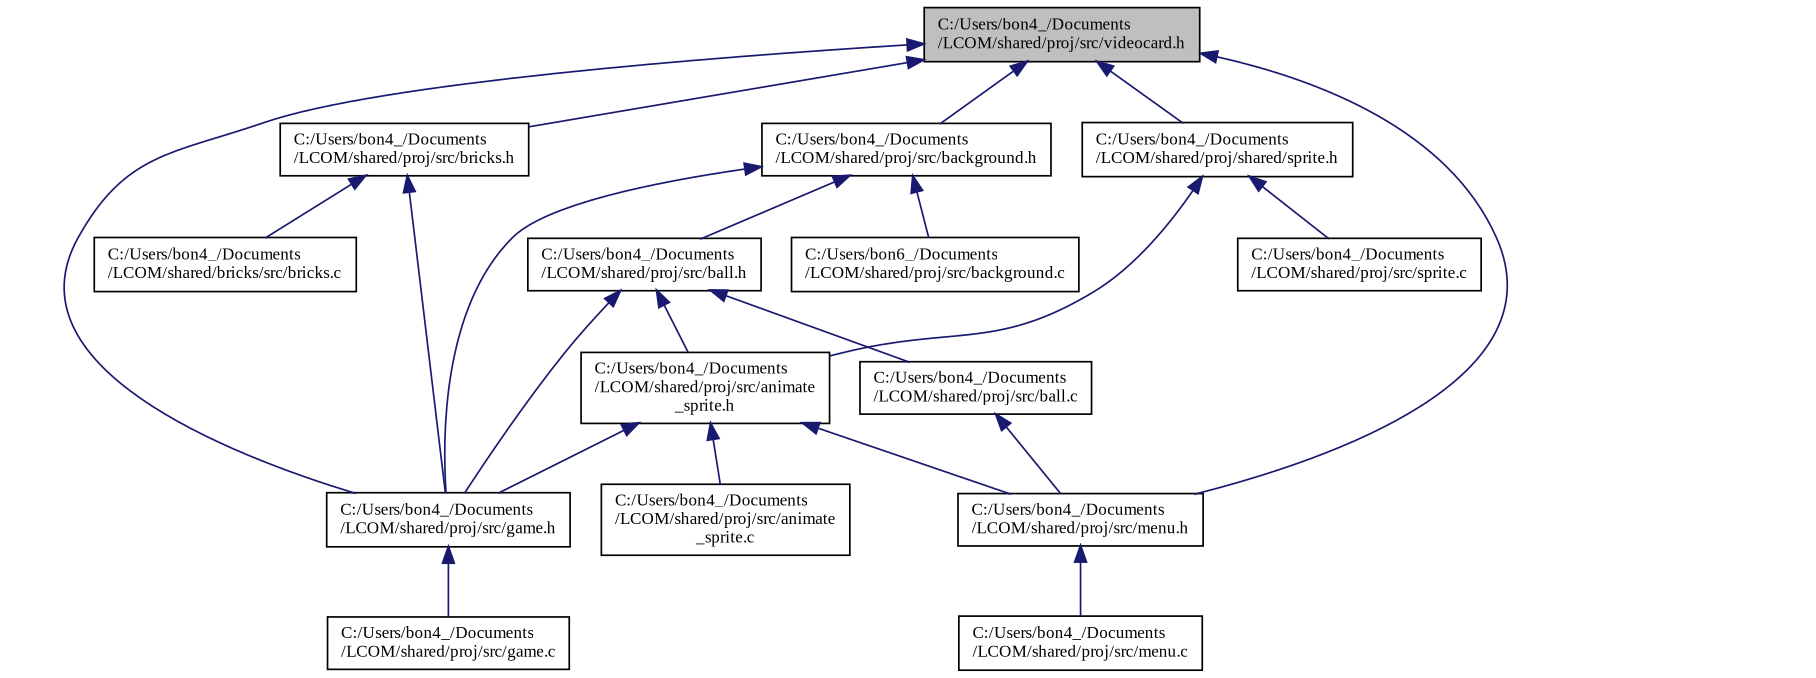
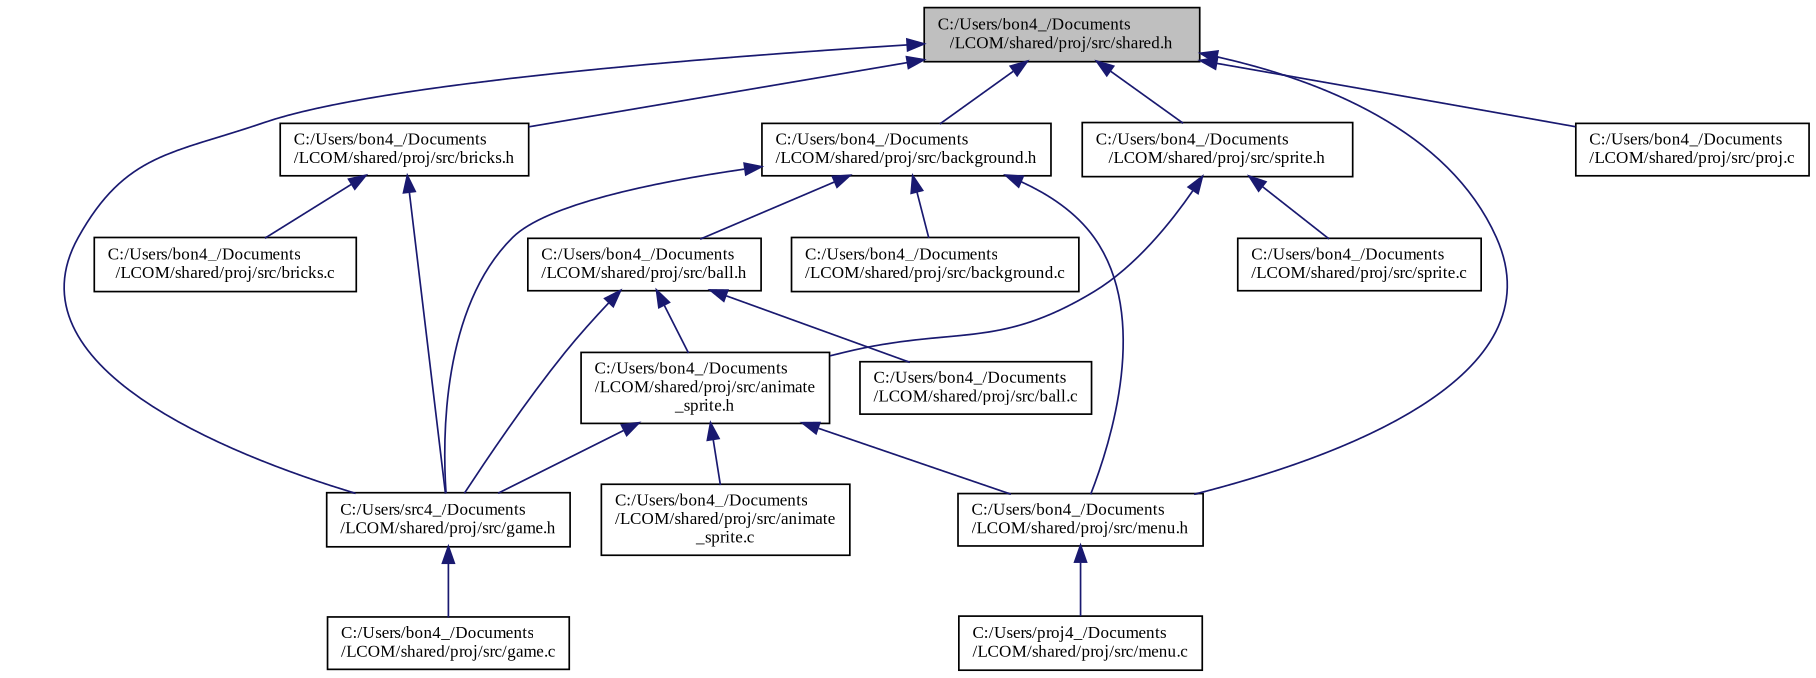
  digraph {
    fontname="Liberation Serif"
    node [color=black fillcolor=white fontname="Liberation Serif" fontsize=10 shape=record style=filled]
    edge [color=midnightblue dir=back fontname="Liberation Serif" fontsize=10 labelfontname=Helvetica labelfontsize=10 style=solid]
-   n1 [fillcolor=grey75 fontcolor=black height=0.2 label="C:/Users/bon4_/Documents\l/LCOM/shared/proj/src/videocard.h" width=0.4]
+   n1 [fillcolor=grey75 fontcolor=black height=0.2 label="C:/Users/bon4_/Documents\l/LCOM/shared/proj/src/shared.h" width=0.4]
    n2 [height=0.2 label="C:/Users/bon4_/Documents\l/LCOM/shared/proj/src/background.h" width=0.4]
-   n3 [height=0.2 label="C:/Users/bon4_/Documents\l/LCOM/shared/proj/src/game.h" width=0.4]
+   n3 [height=0.2 label="C:/Users/src4_/Documents\l/LCOM/shared/proj/src/game.h" width=0.4]
+   n4 [height=0.2 label="C:/Users/bon4_/Documents\l/LCOM/shared/proj/src/proj.c" width=0.4]
    n5 [height=0.2 label="C:/Users/bon4_/Documents\l/LCOM/shared/proj/src/menu.h" width=0.4]
    n6 [height=0.2 label="C:/Users/bon4_/Documents\l/LCOM/shared/proj/src/bricks.h" width=0.4]
-   n7 [height=0.2 label="C:/Users/bon4_/Documents\l/LCOM/shared/proj/shared/sprite.h" width=0.4]
+   n7 [height=0.2 label="C:/Users/bon4_/Documents\l/LCOM/shared/proj/src/sprite.h" width=0.4]
    n8 [height=0.2 label="C:/Users/bon4_/Documents\l/LCOM/shared/proj/src/ball.h" width=0.4]
-   n9 [height=0.2 label="C:/Users/bon6_/Documents\l/LCOM/shared/proj/src/background.c" width=0.4]
+   n9 [height=0.2 label="C:/Users/bon4_/Documents\l/LCOM/shared/proj/src/background.c" width=0.4]
    n10 [height=0.2 label="C:/Users/bon4_/Documents\l/LCOM/shared/proj/src/game.c" width=0.4]
-   n11 [height=0.2 label="C:/Users/bon4_/Documents\l/LCOM/shared/proj/src/menu.c" width=0.4]
+   n11 [height=0.2 label="C:/Users/proj4_/Documents\l/LCOM/shared/proj/src/menu.c" width=0.4]
    n12 [height=0.2 label="C:/Users/bon4_/Documents\l/LCOM/shared/proj/src/animate\l_sprite.h" width=0.4]
    n13 [height=0.2 label="C:/Users/bon4_/Documents\l/LCOM/shared/proj/src/ball.c" width=0.4]
-   n14 [height=0.2 label="C:/Users/bon4_/Documents\l/LCOM/shared/bricks/src/bricks.c" width=0.4]
+   n14 [height=0.2 label="C:/Users/bon4_/Documents\l/LCOM/shared/proj/src/bricks.c" width=0.4]
    n15 [height=0.2 label="C:/Users/bon4_/Documents\l/LCOM/shared/proj/src/sprite.c" width=0.4]
    n16 [height=0.2 label="C:/Users/bon4_/Documents\l/LCOM/shared/proj/src/animate\l_sprite.c" width=0.4]
    n1 -> n2
    n1 -> n3
+   n1 -> n4
    n1 -> n5
    n1 -> n6
    n1 -> n7
    n2 -> n3
-   n13 -> n5
+   n2 -> n5
    n2 -> n8
    n2 -> n9
    n3 -> n10
    n5 -> n11
    n6 -> n3
    n6 -> n14
    n7 -> n12
    n7 -> n15
    n8 -> n3
    n8 -> n12
    n8 -> n13
    n12 -> n3
    n12 -> n5
    n12 -> n16
  }
